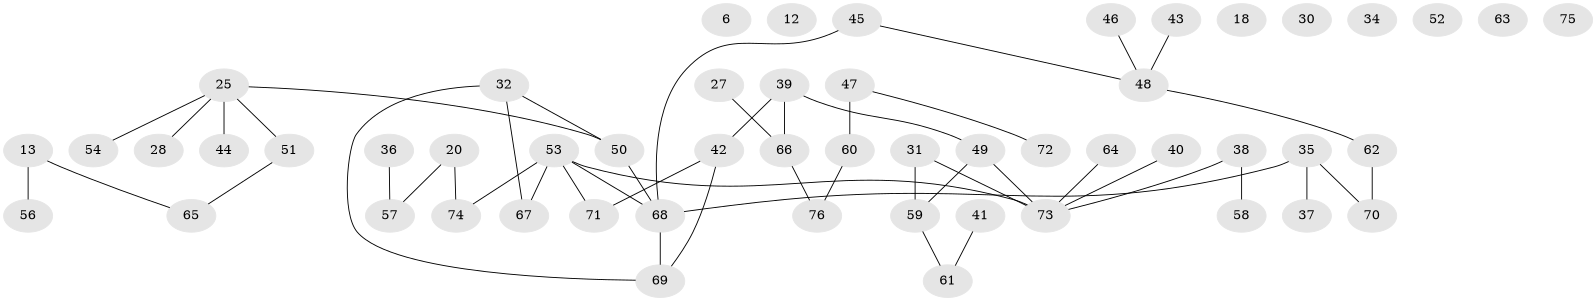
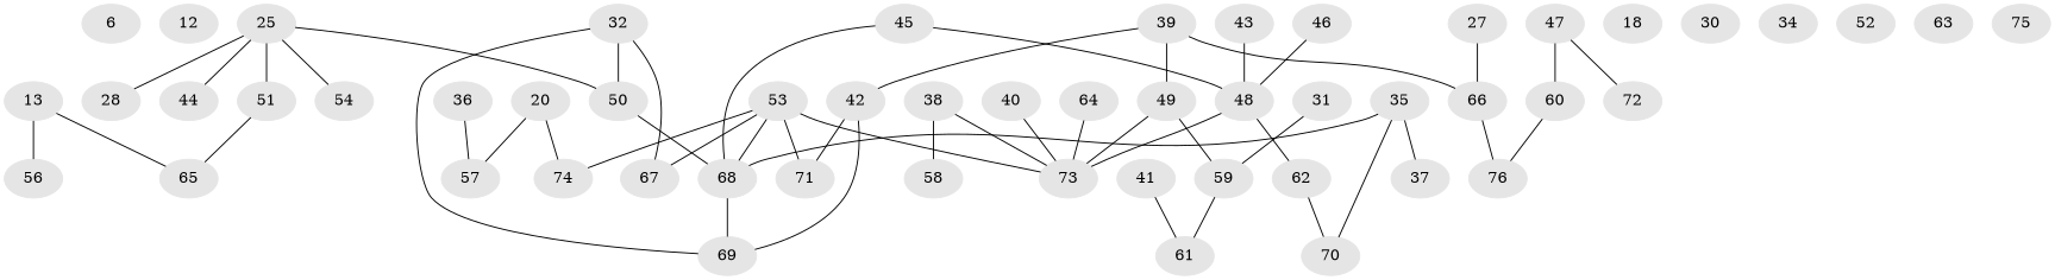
  graph {
    node [color=gray90 style=filled]
    6
    12
    13
    56
    65
    18
    20
    57
    74 [super="+8+15"]
    25 [super="+5+10+17"]
    28
    44
    50
    51
    54
    68
    27
    66
    76
    30
    31
    59
    61
    n24 [label=32 super="+14"]
    67
    69 [super="+11"]
    34
    35
    37
    70 [super="+24"]
    36
    73 [super="+55"]
    38
    58
    42 [super="+1"]
    71
    39
    49 [super="+3+4+16+23"]
    40
    41
    48 [super="+7+29"]
    62
    43
    45 [super="+22+26"]
    46
    60 [super="+32"]
    47
    72
    52
    53 [super="+19+21"]
    63
    64
    75
    13 -- 56
    13 -- 65
    20 -- 57
    20 -- 74
    25 -- 28
    25 -- 44
    25 -- 50
    25 -- 51
    25 -- 54
    50 -- 68
    51 -- 65
    68 -- 69
    27 -- 66
    66 -- 76
    31 -- 59
    59 -- 61
    n24 -- 50
    n24 -- 67
    n24 -- 69
    35 -- 68
    35 -- 37
    35 -- 70
    36 -- 57
    38 -- 73
    38 -- 58
    42 -- 69
    42 -- 71
    39 -- 66
    39 -- 42
    39 -- 49
    49 -- 59
    49 -- 73
    40 -- 73
    41 -- 61
-   31 -- 73 [weight=2]
+   48 -- 73 [weight=2]
    48 -- 62
    62 -- 70
    43 -- 48
    45 -- 68
    45 -- 48
    46 -- 48
    60 -- 76
    47 -- 60 [weight=2]
    47 -- 72
    53 -- 74
    53 -- 68
    53 -- 67
    53 -- 73
    53 -- 71
    64 -- 73
  }
